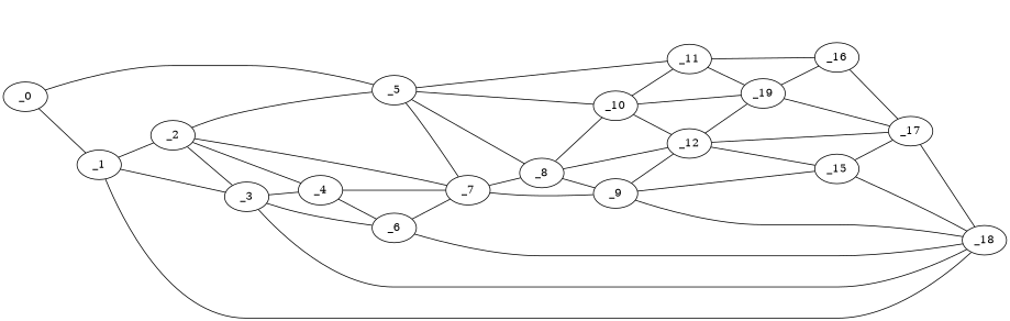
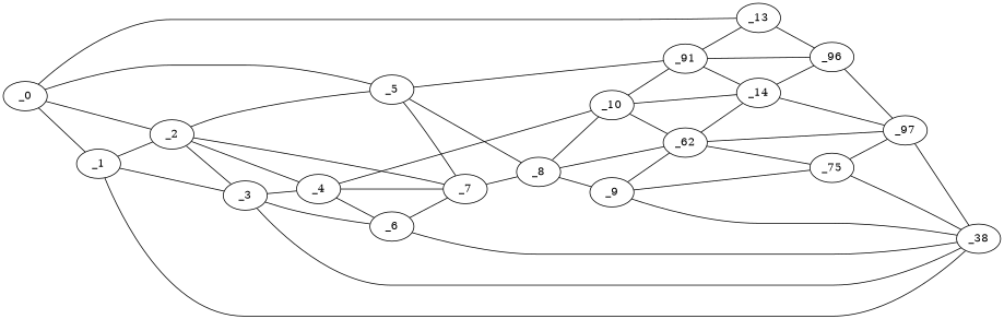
  graph {
    rankdir=LR
    node [x=98 y=49]
    edge [valence=1]
    _0 [x=27 y=11]
    _1 [x=64 y=69]
    _2 [x=65 y=52]
    _5 [x=74 y=26]
+   _13 [y=9]
    _3 [x=68 y=64]
-   _18 [x=101 y=71]
+   _18 [x=101 y=71 label=_38]
    _4 [x=69 y=54]
    _7 [x=79]
    _8 [x=82 y=48]
    _10 [x=89 y=39]
-   _11 [x=91 y=23]
-   _16 [x=99 y=14]
+   _11 [x=91 y=23 label=_91]
+   _16 [x=99 y=14 label=_96]
    _6 [x=76 y=58]
    _9 [x=87 y=55]
-   _12 [x=97]
-   _14 [y=18 label=_19]
-   _17 [x=101 y=53]
-   _15 [y=61]
+   _12 [x=97 label=_62]
+   _14 [y=18]
+   _17 [x=101 y=53 label=_97]
+   _15 [y=61 label=_75]
    _0 -- _1
+   _0 -- _2 [valence=2]
    _0 -- _5
+   _0 -- _13
    _1 -- _2 [valence=2]
    _1 -- _3 [valence=2]
    _1 -- _18
    _2 -- _5 [valence=2]
    _2 -- _3
    _2 -- _4
    _2 -- _7 [valence=2]
    _5 -- _7
    _5 -- _8 [valence=2]
-   _5 -- _10
+   _4 -- _10
    _5 -- _11 [valence=2]
+   _13 -- _16
    _3 -- _18 [valence=2]
    _3 -- _4
    _3 -- _6
    _4 -- _7 [valence=2]
    _4 -- _6 [valence=2]
    _7 -- _8 [valence=2]
-   _7 -- _9 [valence=2]
    _8 -- _10
    _8 -- _9 [valence=2]
    _8 -- _12 [valence=2]
    _10 -- _11
    _10 -- _12 [valence=2]
    _10 -- _14 [valence=2]
+   _11 -- _13
    _11 -- _16
    _11 -- _14 [valence=2]
    _16 -- _17
    _6 -- _18
    _6 -- _7
    _9 -- _18 [valence=2]
    _9 -- _12
    _9 -- _15
    _12 -- _14
    _12 -- _17 [valence=2]
    _12 -- _15 [valence=2]
    _14 -- _16 [valence=2]
    _14 -- _17 [valence=2]
    _17 -- _18
    _15 -- _18 [valence=2]
    _15 -- _17
  }
